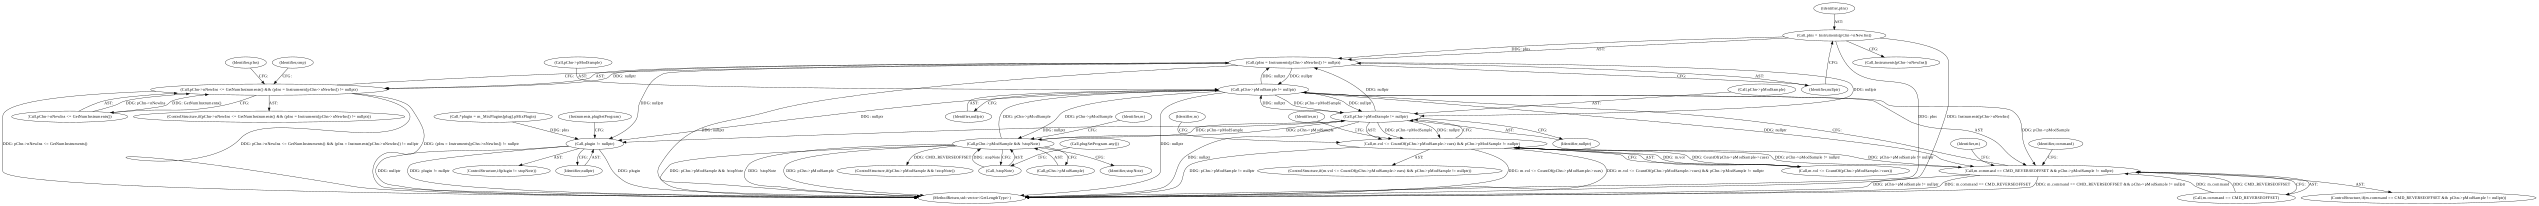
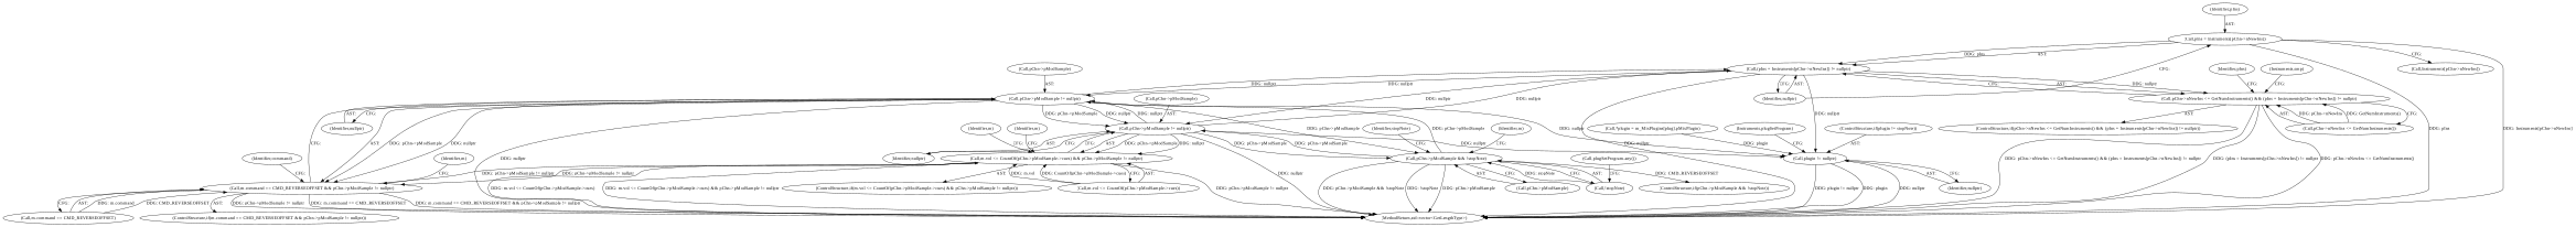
  digraph {
    fontname="Liberation Serif"
    node [fontname="Liberation Serif"]
    edge [fontname="Liberation Serif"]
    n1 [label="(Call,pIns = Instruments[pChn->nNewIns])"]
    n2 [label="(Call,(pIns = Instruments[pChn->nNewIns]) != nullptr)"]
    n3 [label="(MethodReturn,std::vector<GetLengthType>)"]
    n4 [label="(Call,Instruments[pChn->nNewIns])"]
    n5 [label="(Call,pChn->nNewIns <= GetNumInstruments() && (pIns = Instruments[pChn->nNewIns]) != nullptr)"]
    n6 [label="(Call,pChn->pModSample != nullptr)"]
    n7 [label="(Call,pChn->pModSample != nullptr)"]
    n8 [label="(Call,plugin != nullptr)"]
    n9 [label="(Identifier,nullptr)"]
    n10 [label="(Call,pChn->nNewIns <= GetNumInstruments())"]
    n11 [label="(ControlStructure,if(pChn->nNewIns <= GetNumInstruments() && (pIns = Instruments[pChn->nNewIns]) != nullptr))"]
    n12 [label="(Call,m.command == CMD_REVERSEOFFSET && pChn->pModSample != nullptr)"]
    n13 [label="(Call,pChn->pModSample && !stopNote)"]
    n14 [label="(Identifier,nullptr)"]
    n15 [label="(Call,m.vol <= CountOf(pChn->pModSample->cues) && pChn->pModSample != nullptr)"]
    n16 [label="(Identifier,nullptr)"]
    n17 [label="(ControlStructure,if(plugin != stopNote))"]
    n18 [label="(Identifier,nullptr)"]
    n19 [label="(Call,m.command == CMD_REVERSEOFFSET)"]
    n20 [label="(ControlStructure,if(m.command == CMD_REVERSEOFFSET && pChn->pModSample != nullptr))"]
    n21 [label="(Call,!stopNote)"]
    n22 [label="(ControlStructure,if(pChn->pModSample && !stopNote))"]
    n23 [label="(Call,pChn->pModSample)"]
    n24 [label="(Call,m.vol <= CountOf(pChn->pModSample->cues))"]
    n25 [label="(ControlStructure,if(m.vol <= CountOf(pChn->pModSample->cues) && pChn->pModSample != nullptr))"]
    n26 [label="(Identifier,command)"]
    n27 [label="(Instruments,plugSetProgram)"]
-   n28 [label="(Identifier,smp)"]
+   n28 [label="(Instruments,smp)"]
    n29 [label="(Identifier,m)"]
    n30 [label="(Call,pChn->pModSample)"]
    n31 [label="(Identifier,m)"]
    n32 [label="(Identifier,pIns)"]
    n33 [label="(Identifier,m)"]
    n34 [label="(Identifier,stopNote)"]
    n35 [label="(Identifier,pIns)"]
    n36 [label="(Call,*plugin = m_MixPlugins[plug].pMixPlugin)"]
    n37 [label="(Identifier,m)"]
    n38 [label="(Call,pChn->pModSample)"]
    n39 [label="(Call,plugSetProgram.any())"]
    n1 -> n2 [label="AST: "]
    n1 -> n2 [label="DDG: pIns"]
    n1 -> n3 [label="DDG: pIns"]
    n1 -> n3 [label="DDG: Instruments[pChn->nNewIns]"]
    n1 -> n4 [label="CFG: "]
    n2 -> n3 [label="DDG: nullptr"]
    n2 -> n5 [label="AST: "]
    n2 -> n5 [label="DDG: nullptr"]
    n2 -> n6 [label="DDG: nullptr"]
    n2 -> n7 [label="DDG: nullptr"]
    n2 -> n8 [label="DDG: nullptr"]
    n2 -> n9 [label="CFG: "]
    n5 -> n2 [label="CFG: "]
    n5 -> n3 [label="DDG: pChn->nNewIns <= GetNumInstruments() && (pIns = Instruments[pChn->nNewIns]) != nullptr"]
    n5 -> n3 [label="DDG: (pIns = Instruments[pChn->nNewIns]) != nullptr"]
    n5 -> n3 [label="DDG: pChn->nNewIns <= GetNumInstruments()"]
    n5 -> n10 [label="CFG: "]
    n5 -> n11 [label="AST: "]
    n6 -> n2 [label="DDG: nullptr"]
    n6 -> n3 [label="DDG: nullptr"]
    n6 -> n7 [label="DDG: pChn->pModSample"]
    n6 -> n7 [label="DDG: nullptr"]
    n6 -> n8 [label="DDG: nullptr"]
    n6 -> n12 [label="AST: "]
    n6 -> n12 [label="DDG: pChn->pModSample"]
    n6 -> n12 [label="DDG: nullptr"]
    n6 -> n13 [label="DDG: pChn->pModSample"]
    n6 -> n14 [label="CFG: "]
    n7 -> n2 [label="DDG: nullptr"]
    n7 -> n3 [label="DDG: nullptr"]
    n7 -> n6 [label="DDG: nullptr"]
    n7 -> n8 [label="DDG: nullptr"]
    n7 -> n13 [label="DDG: pChn->pModSample"]
    n7 -> n15 [label="AST: "]
    n7 -> n15 [label="DDG: pChn->pModSample"]
    n7 -> n15 [label="DDG: nullptr"]
    n7 -> n16 [label="CFG: "]
    n8 -> n3 [label="DDG: nullptr"]
    n8 -> n3 [label="DDG: plugin != nullptr"]
    n8 -> n3 [label="DDG: plugin"]
-   n8 -> n17 [label="AST: "]
+   n17 -> n8 [label="AST: "]
    n8 -> n18 [label="CFG: "]
    n9 -> n1 [label="CFG: "]
    n9 -> n2 [label="AST: "]
    n10 -> n5 [label="AST: "]
    n10 -> n5 [label="DDG: pChn->nNewIns"]
    n10 -> n5 [label="DDG: GetNumInstruments()"]
    n12 -> n3 [label="DDG: m.command == CMD_REVERSEOFFSET && pChn->pModSample != nullptr"]
    n12 -> n3 [label="DDG: pChn->pModSample != nullptr"]
    n12 -> n3 [label="DDG: m.command == CMD_REVERSEOFFSET"]
    n12 -> n6 [label="CFG: "]
    n12 -> n15 [label="DDG: pChn->pModSample != nullptr"]
    n12 -> n19 [label="CFG: "]
    n12 -> n20 [label="AST: "]
    n13 -> n3 [label="DDG: !stopNote"]
    n13 -> n3 [label="DDG: pChn->pModSample"]
    n13 -> n3 [label="DDG: pChn->pModSample && !stopNote"]
    n13 -> n6 [label="DDG: pChn->pModSample"]
    n13 -> n7 [label="DDG: pChn->pModSample"]
    n13 -> n21 [label="CFG: "]
    n13 -> n22 [label="DDG: CMD_REVERSEOFFSET"]
    n13 -> n23 [label="CFG: "]
    n14 -> n6 [label="AST: "]
    n15 -> n3 [label="DDG: pChn->pModSample != nullptr"]
    n15 -> n3 [label="DDG: m.vol <= CountOf(pChn->pModSample->cues)"]
    n15 -> n3 [label="DDG: m.vol <= CountOf(pChn->pModSample->cues) && pChn->pModSample != nullptr"]
    n15 -> n7 [label="CFG: "]
    n15 -> n12 [label="DDG: pChn->pModSample != nullptr"]
    n15 -> n24 [label="CFG: "]
    n15 -> n25 [label="AST: "]
    n16 -> n7 [label="AST: "]
    n18 -> n8 [label="AST: "]
    n19 -> n12 [label="AST: "]
    n19 -> n12 [label="DDG: m.command"]
    n19 -> n12 [label="DDG: CMD_REVERSEOFFSET"]
    n21 -> n13 [label="AST: "]
    n21 -> n13 [label="DDG: stopNote"]
    n23 -> n13 [label="AST: "]
    n24 -> n15 [label="AST: "]
    n24 -> n15 [label="DDG: m.vol"]
    n24 -> n15 [label="DDG: CountOf(pChn->pModSample->cues)"]
    n26 -> n12 [label="CFG: "]
    n27 -> n8 [label="CFG: "]
    n28 -> n5 [label="CFG: "]
    n29 -> n15 [label="CFG: "]
    n30 -> n6 [label="AST: "]
    n31 -> n12 [label="CFG: "]
    n32 -> n1 [label="AST: "]
    n33 -> n15 [label="CFG: "]
-   n13 -> n34 [label="CFG: "]
+   n34 -> n13 [label="CFG: "]
    n35 -> n5 [label="CFG: "]
-   n36 -> n8 [label="DDG: pIns"]
+   n36 -> n8 [label="DDG: plugin"]
    n37 -> n13 [label="CFG: "]
    n38 -> n7 [label="AST: "]
    n39 -> n21 [label="CFG: "]
  }
